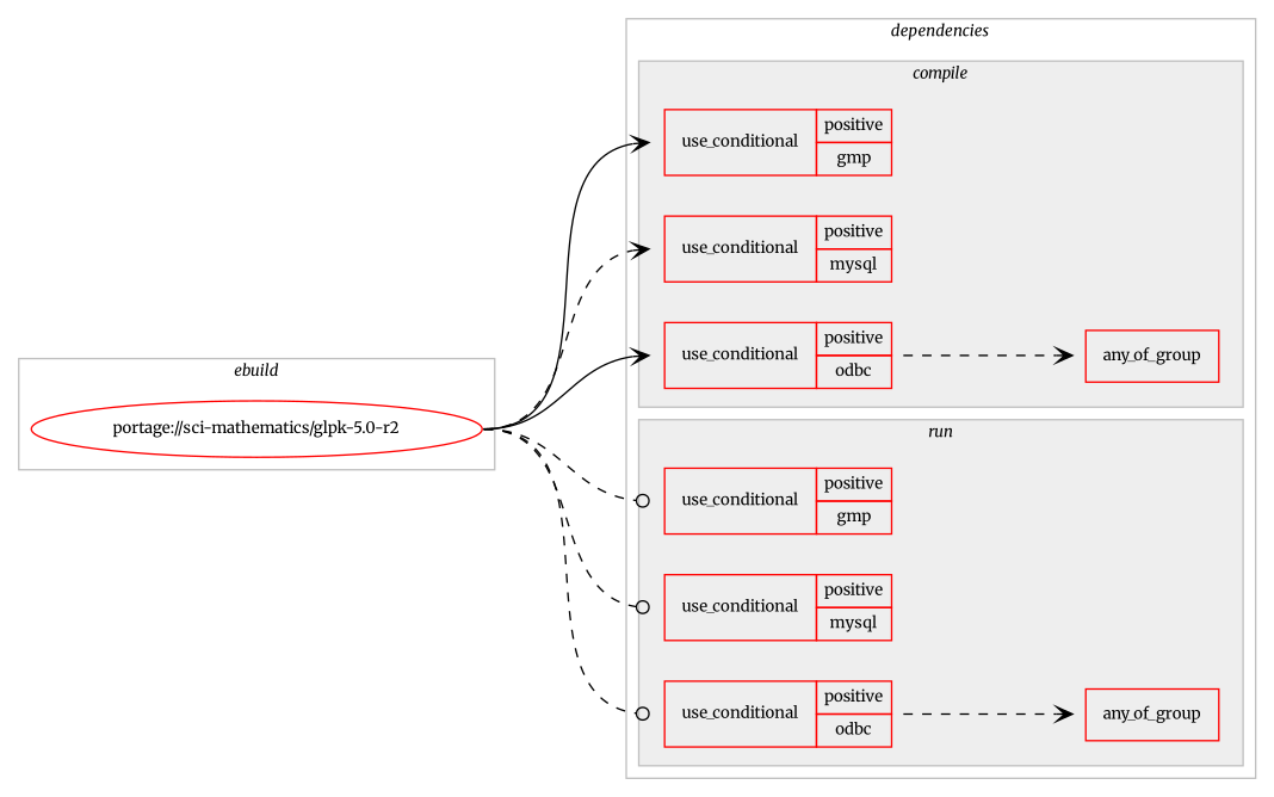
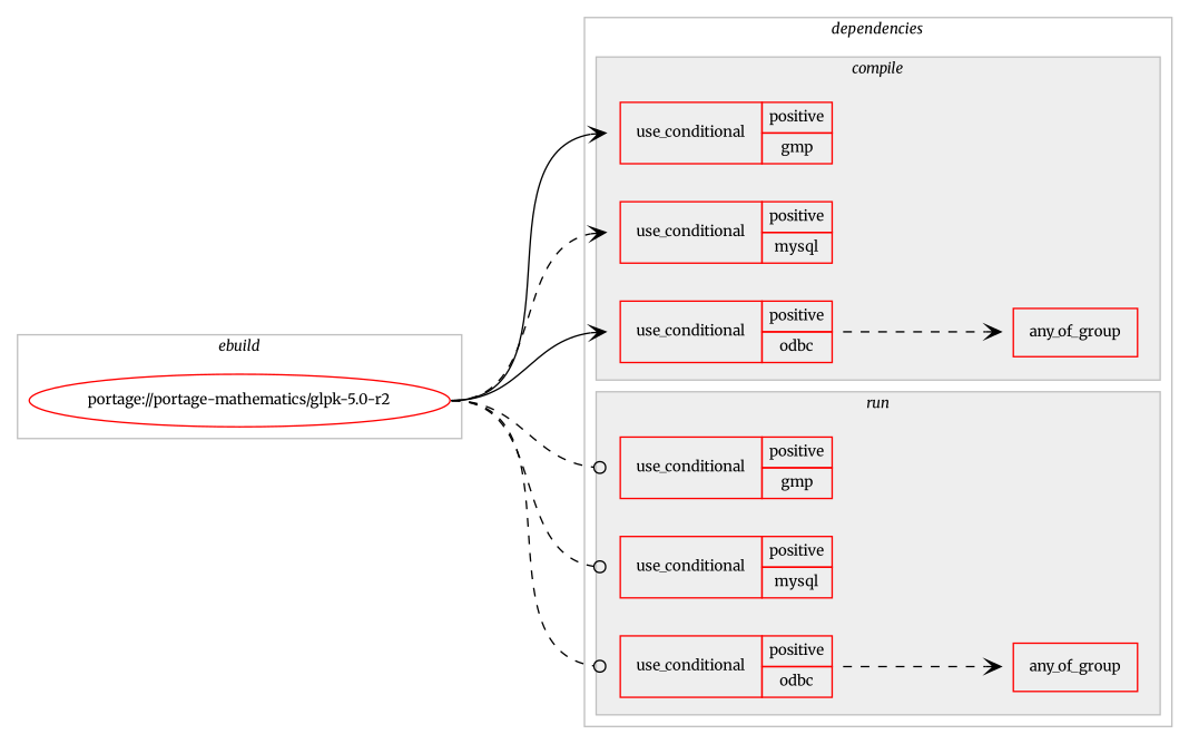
  digraph {
    compound=true
    concentrate=true
    fontname=Merriweather
    fontsize=10
    newrank=true
    rankdir=LR
    ranksep=1.5
    node [color=red fontname=Merriweather fontsize=10 shape=none]
    edge [arrowhead=vee headport=w style=dashed tailport=e weight=20 fontname=Merriweather]
-   n1 [label="portage://sci-mathematics/glpk-5.0-r2" width=4 shape=""]
+   n1 [label="portage://portage-mathematics/glpk-5.0-r2" width=4 shape=""]
    n2 [label=<<TABLE BORDER="0" CELLBORDER="1" CELLSPACING="0" CELLPADDING="4"><TR><TD ROWSPAN="3" CELLPADDING="10">use_conditional</TD></TR><TR><TD>positive</TD></TR><TR><TD>gmp</TD></TR></TABLE>>]
    n3 [label=<<TABLE BORDER="0" CELLBORDER="1" CELLSPACING="0" CELLPADDING="4"><TR><TD ROWSPAN="3" CELLPADDING="10">use_conditional</TD></TR><TR><TD>positive</TD></TR><TR><TD>mysql</TD></TR></TABLE>>]
    n4 [label=<<TABLE BORDER="0" CELLBORDER="1" CELLSPACING="0" CELLPADDING="4"><TR><TD CELLPADDING="10">any_of_group</TD></TR></TABLE>>]
    n5 [label=<<TABLE BORDER="0" CELLBORDER="1" CELLSPACING="0" CELLPADDING="4"><TR><TD ROWSPAN="3" CELLPADDING="10">use_conditional</TD></TR><TR><TD>positive</TD></TR><TR><TD>odbc</TD></TR></TABLE>>]
    n6 [label=<<TABLE BORDER="0" CELLBORDER="1" CELLSPACING="0" CELLPADDING="4"><TR><TD ROWSPAN="3" CELLPADDING="10">use_conditional</TD></TR><TR><TD>positive</TD></TR><TR><TD>gmp</TD></TR></TABLE>>]
    n7 [label=<<TABLE BORDER="0" CELLBORDER="1" CELLSPACING="0" CELLPADDING="4"><TR><TD ROWSPAN="3" CELLPADDING="10">use_conditional</TD></TR><TR><TD>positive</TD></TR><TR><TD>mysql</TD></TR></TABLE>>]
    n8 [label=<<TABLE BORDER="0" CELLBORDER="1" CELLSPACING="0" CELLPADDING="4"><TR><TD CELLPADDING="10">any_of_group</TD></TR></TABLE>>]
    n9 [label=<<TABLE BORDER="0" CELLBORDER="1" CELLSPACING="0" CELLPADDING="4"><TR><TD ROWSPAN="3" CELLPADDING="10">use_conditional</TD></TR><TR><TD>positive</TD></TR><TR><TD>odbc</TD></TR></TABLE>>]
    subgraph cluster_1 {
      color=gray
      label=<<i>ebuild</i>>
      rank=same
      n1
    }
    subgraph cluster_2 {
      color=gray
      label=<<i>dependencies</i>>
      subgraph cluster_3 {
        color=gray
        fillcolor="#eeeeee"
        label=<<i>compile</i>>
        style=filled
        subgraph sub_4 {
          color=gray
          fillcolor="#eeeeee"
          label=<<i>compile</i>>
          style=filled
          n2
        }
        subgraph sub_5 {
          color=gray
          fillcolor="#eeeeee"
          label=<<i>compile</i>>
          style=filled
          n3
        }
        subgraph sub_6 {
          color=gray
          fillcolor="#eeeeee"
          label=<<i>compile</i>>
          style=filled
          n5
          subgraph sub_7 {
            color=gray
            fillcolor="#eeeeee"
            label=<<i>compile</i>>
            style=filled
            n4
          }
        }
      }
      subgraph cluster_8 {
        color=gray
        fillcolor="#eeeeee"
        label=<<i>compile and run</i>>
        style=filled
      }
      subgraph cluster_9 {
        color=gray
        fillcolor="#eeeeee"
        label=<<i>run</i>>
        style=filled
        subgraph sub_10 {
          color=gray
          fillcolor="#eeeeee"
          label=<<i>run</i>>
          style=filled
          n6
        }
        subgraph sub_11 {
          color=gray
          fillcolor="#eeeeee"
          label=<<i>run</i>>
          style=filled
          n7
        }
        subgraph sub_12 {
          color=gray
          fillcolor="#eeeeee"
          label=<<i>run</i>>
          style=filled
          n9
          subgraph sub_13 {
            color=gray
            fillcolor="#eeeeee"
            label=<<i>run</i>>
            style=filled
            n8
          }
        }
      }
    }
    subgraph cluster_14 {
      color=gray
      label=<<i>candidates</i>>
      rank=same
    }
    n1 -> n2 [style=solid]
    n1 -> n3
    n1 -> n5 [style=solid]
    n1 -> n6 [arrowhead=odot]
    n1 -> n7 [arrowhead=odot]
    n1 -> n9 [arrowhead=odot]
    n5 -> n4
    n9 -> n8
  }
